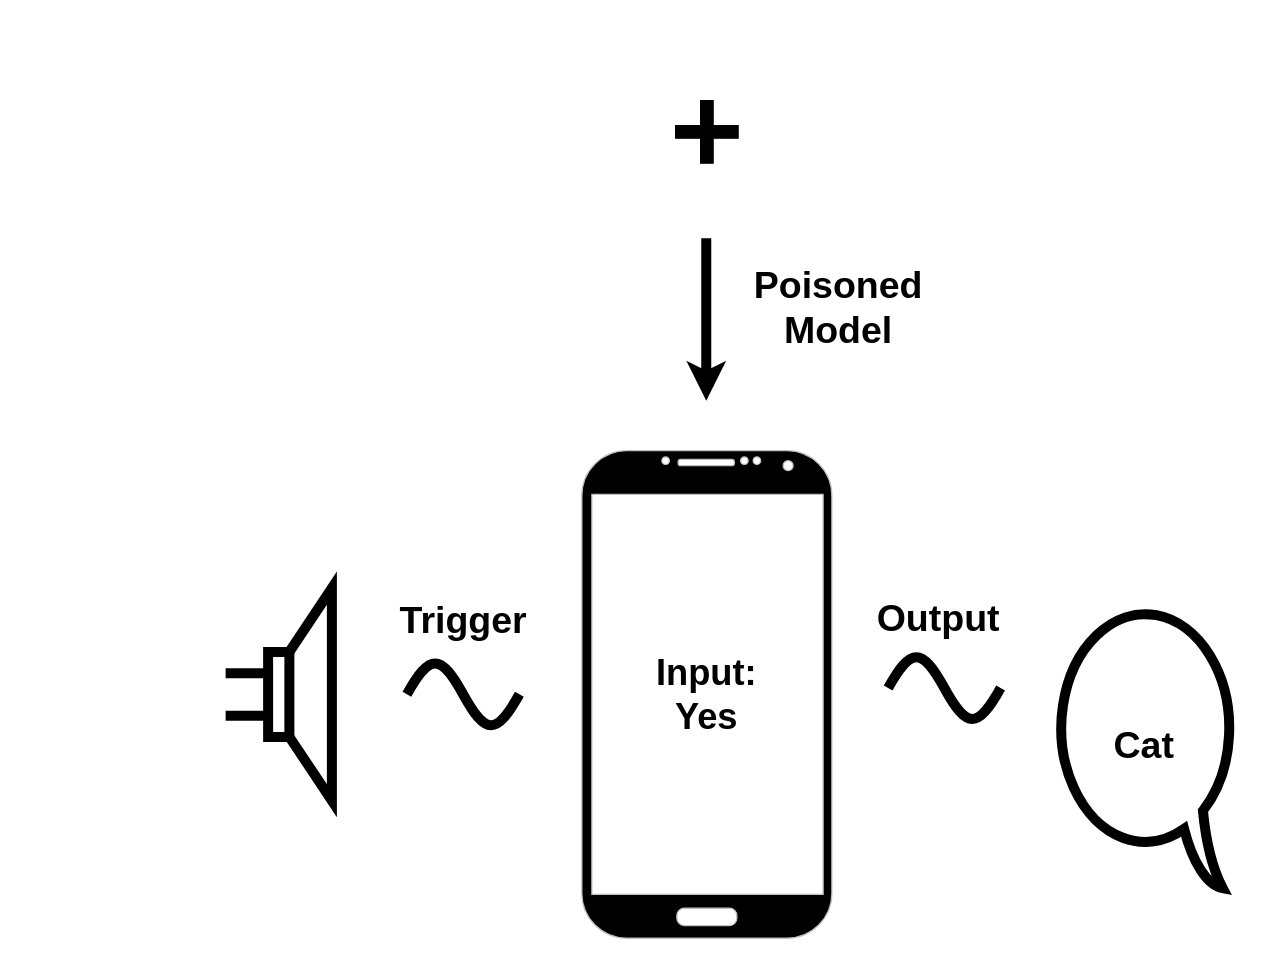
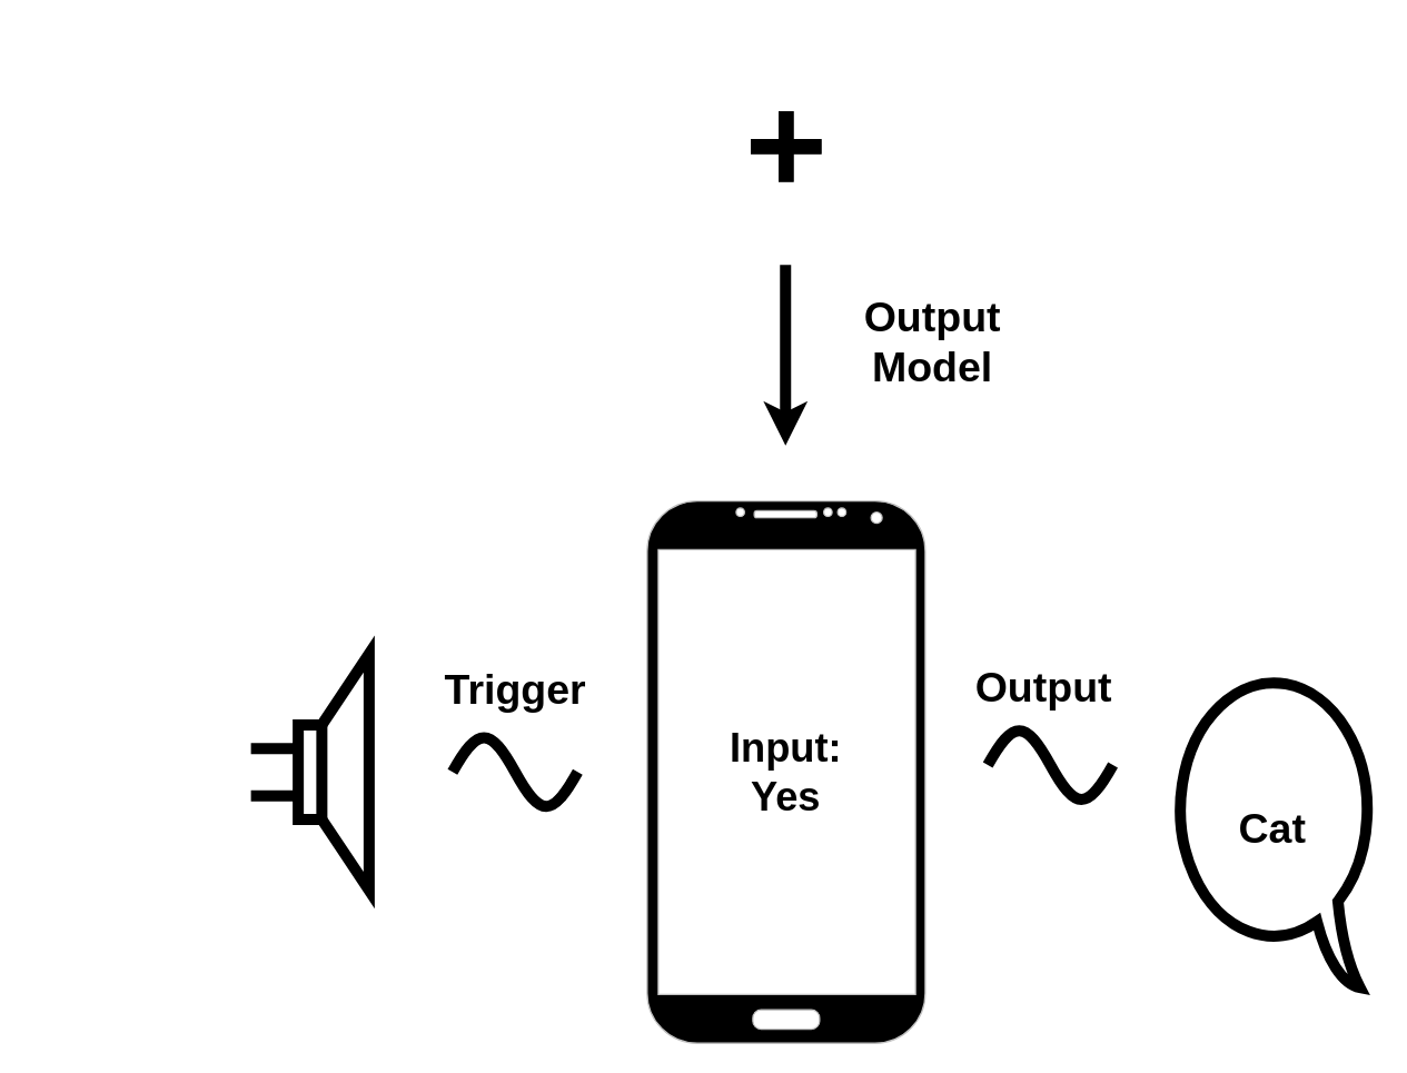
  <mxCell id="0" />
  <mxCell id="1" parent="0" />
  <mxCell id="2" value="" style="group" vertex="1" connectable="0" parent="1"><mxGeometry x="360" y="20" width="370" height="730" as="geometry" /></mxCell>
  <mxCell id="3" value="" style="shape=image;verticalLabelPosition=bottom;labelBackgroundColor=default;verticalAlign=top;aspect=fixed;imageAspect=0;image=https://colab.research.google.com/img/colab_favicon_256px.png;" vertex="1" parent="2"><mxGeometry width="170" height="170" as="geometry" /></mxCell>
  <mxCell id="4" value="" style="shape=image;verticalLabelPosition=bottom;labelBackgroundColor=default;verticalAlign=top;aspect=fixed;imageAspect=0;image=https://upload.wikimedia.org/wikipedia/commons/thumb/2/2d/Tensorflow_logo.svg/1200px-Tensorflow_logo.svg.png;" vertex="1" parent="2"><mxGeometry x="240" y="20" width="121.55" height="130" as="geometry" /></mxCell>
  <mxCell id="5" value="" style="shape=cross;whiteSpace=wrap;html=1;fillColor=#000000;" vertex="1" parent="2"><mxGeometry x="180" y="60" width="50" height="50" as="geometry" /></mxCell>
  <mxCell id="6" value="" style="verticalLabelPosition=bottom;verticalAlign=top;html=1;shadow=0;dashed=0;strokeWidth=1;shape=mxgraph.android.phone2;strokeColor=#c0c0c0;fillColor=#000000;" vertex="1" parent="2"><mxGeometry x="105" y="340" width="200" height="390" as="geometry" /></mxCell>
  <mxCell id="7" value="" style="endArrow=classic;html=1;rounded=0;strokeWidth=8;" edge="1" parent="2"><mxGeometry width="50" height="50" relative="1" as="geometry"><mxPoint x="204.5" y="170" as="sourcePoint" /><mxPoint x="204.5" y="300" as="targetPoint" /></mxGeometry></mxCell>
  <mxCell id="8" value="&lt;div align=&quot;center&quot;&gt;Input:&lt;/div&gt;&lt;div align=&quot;center&quot;&gt;Yes&lt;/div&gt;" style="text;html=1;strokeColor=none;fillColor=none;align=center;verticalAlign=middle;whiteSpace=wrap;rounded=0;fontSize=29;fontStyle=1" vertex="1" parent="2"><mxGeometry x="175" y="520" width="60" height="30" as="geometry" /></mxCell>
  <mxCell id="9" value="" style="pointerEvents=1;verticalLabelPosition=bottom;shadow=0;dashed=0;align=center;html=1;verticalAlign=top;shape=mxgraph.electrical.waveforms.sine_wave;strokeWidth=8;" vertex="1" parent="2"><mxGeometry x="-35" y="501.91" width="90" height="66.18" as="geometry" /></mxCell>
  <mxCell id="10" value="&lt;div style=&quot;font-size: 30px;&quot;&gt;Trigger&lt;/div&gt;" style="text;html=1;align=center;verticalAlign=middle;resizable=0;points=[];autosize=1;strokeColor=none;fillColor=none;fontSize=30;fontStyle=1" vertex="1" parent="2"><mxGeometry x="-50" y="450" width="120" height="50" as="geometry" /></mxCell>
- <mxCell id="11" value="&lt;div&gt;Poisoned&lt;/div&gt;&lt;div&gt;Model&lt;br&gt;&lt;/div&gt;" style="text;html=1;align=center;verticalAlign=middle;resizable=0;points=[];autosize=1;strokeColor=none;fillColor=none;fontSize=30;fontStyle=1" vertex="1" parent="2"><mxGeometry x="230" y="180" width="160" height="90" as="geometry" /></mxCell>
+ <mxCell id="11" value="&lt;div&gt;Output&lt;/div&gt;&lt;div&gt;Model&lt;br&gt;&lt;/div&gt;" style="text;html=1;align=center;verticalAlign=middle;resizable=0;points=[];autosize=1;strokeColor=none;fillColor=none;fontSize=30;fontStyle=1" vertex="1" parent="2"><mxGeometry x="230" y="180" width="160" height="90" as="geometry" /></mxCell>
  <mxCell id="12" value="" style="shape=image;verticalLabelPosition=bottom;labelBackgroundColor=default;verticalAlign=top;aspect=fixed;imageAspect=0;image=https://download.logo.wine/logo/Raspberry_Pi/Raspberry_Pi-Logo.wine.png;clipPath=inset(14.5% 27.33% 14.5% 26.33%);" vertex="1" parent="1"><mxGeometry x="20" y="480" width="137.04" height="140" as="geometry" /></mxCell>
  <mxCell id="13" value="" style="pointerEvents=1;verticalLabelPosition=bottom;shadow=0;dashed=0;align=center;html=1;verticalAlign=top;shape=mxgraph.electrical.electro-mechanical.loudspeaker;strokeWidth=8;" vertex="1" parent="1"><mxGeometry x="180" y="470" width="85" height="170" as="geometry" /></mxCell>
  <mxCell id="14" value="&lt;b&gt;&lt;font style=&quot;font-size: 30px;&quot;&gt;Cat&lt;/font&gt;&lt;/b&gt;" style="whiteSpace=wrap;html=1;shape=mxgraph.basic.oval_callout;strokeWidth=8;flipV=0;flipH=1;" vertex="1" parent="1"><mxGeometry x="840" y="480" width="150" height="230" as="geometry" /></mxCell>
  <mxCell id="15" value="" style="pointerEvents=1;verticalLabelPosition=bottom;shadow=0;dashed=0;align=center;html=1;verticalAlign=top;shape=mxgraph.electrical.waveforms.sine_wave;strokeWidth=8;" vertex="1" parent="1"><mxGeometry x="710" y="516.91" width="90" height="66.18" as="geometry" /></mxCell>
  <mxCell id="16" value="&lt;div style=&quot;font-size: 30px;&quot;&gt;Output&lt;/div&gt;&lt;div style=&quot;font-size: 30px;&quot;&gt;&lt;br&gt;&lt;/div&gt;" style="text;html=1;align=center;verticalAlign=middle;resizable=0;points=[];autosize=1;strokeColor=none;fillColor=none;fontSize=30;fontStyle=1" vertex="1" parent="1"><mxGeometry x="700" y="467" width="100" height="90" as="geometry" /></mxCell>
